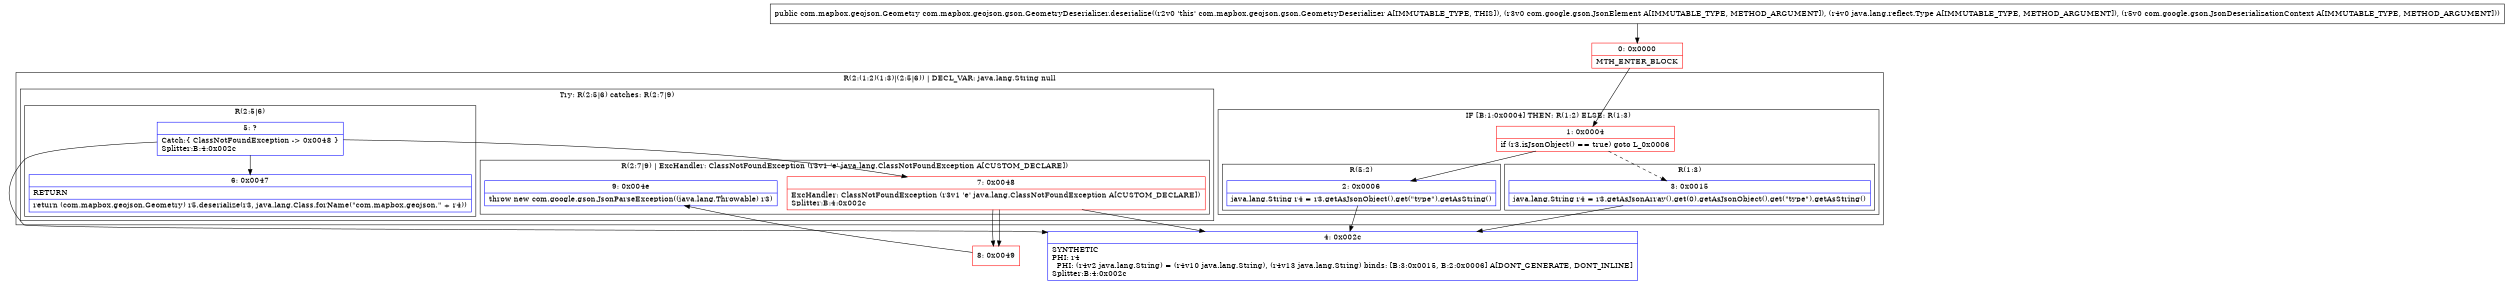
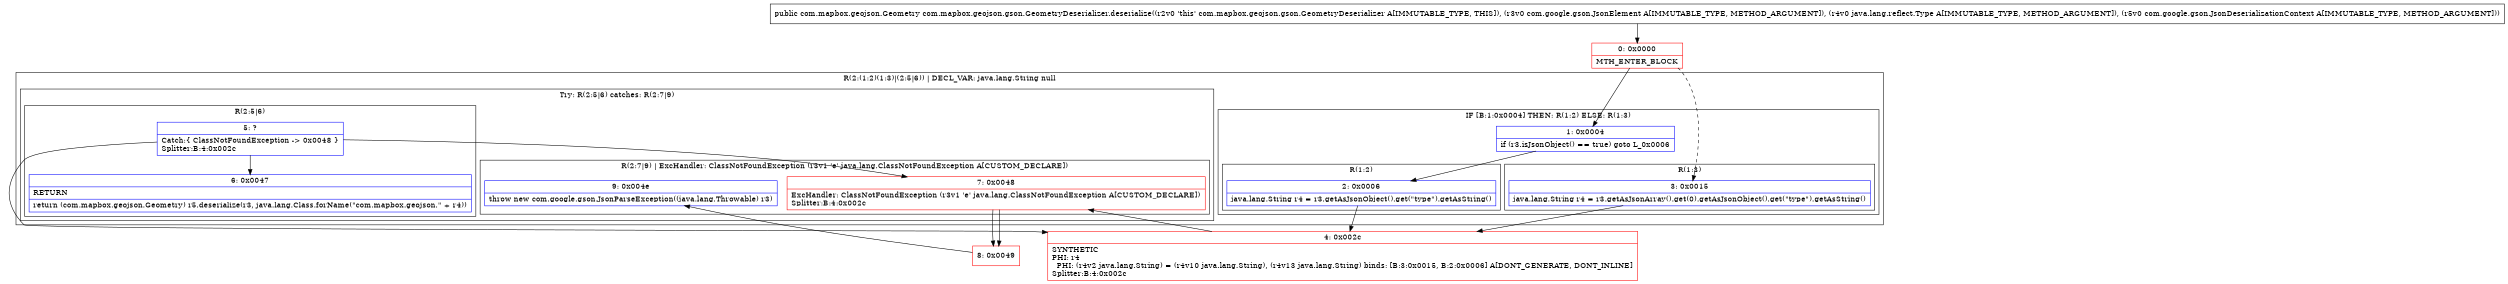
  digraph {
    node [color=blue shape=record]
    n1 [label="{2\:\ 0x0006|java.lang.String r4 = r3.getAsJsonObject().get(\"type\").getAsString()\l}"]
    n2 [label="{3\:\ 0x0015|java.lang.String r4 = r3.getAsJsonArray().get(0).getAsJsonObject().get(\"type\").getAsString()\l}"]
-   n3 [color=red label="{1\:\ 0x0004|if (r3.isJsonObject() == true) goto L_0x0006\l}"]
+   n3 [label="{1\:\ 0x0004|if (r3.isJsonObject() == true) goto L_0x0006\l}"]
    n4 [label="{5\:\ ?|Catch:\{ ClassNotFoundException \-\> 0x0048 \}\lSplitter:B:4:0x002c\l}"]
    n5 [label="{6\:\ 0x0047|RETURN\l|return (com.mapbox.geojson.Geometry) r5.deserialize(r3, java.lang.Class.forName(\"com.mapbox.geojson.\" + r4))\l}"]
    n6 [color=red label="{7\:\ 0x0048|ExcHandler: ClassNotFoundException (r3v1 'e' java.lang.ClassNotFoundException A[CUSTOM_DECLARE])\lSplitter:B:4:0x002c\l}"]
    n7 [label="{9\:\ 0x004e|throw new com.google.gson.JsonParseException((java.lang.Throwable) r3)\l}"]
-   n8 [label="{4\:\ 0x002c|SYNTHETIC\lPHI: r4 \l  PHI: (r4v2 java.lang.String) = (r4v10 java.lang.String), (r4v13 java.lang.String) binds: [B:3:0x0015, B:2:0x0006] A[DONT_GENERATE, DONT_INLINE]\lSplitter:B:4:0x002c\l}"]
+   n8 [color=red label="{4\:\ 0x002c|SYNTHETIC\lPHI: r4 \l  PHI: (r4v2 java.lang.String) = (r4v10 java.lang.String), (r4v13 java.lang.String) binds: [B:3:0x0015, B:2:0x0006] A[DONT_GENERATE, DONT_INLINE]\lSplitter:B:4:0x002c\l}"]
    n9 [color=red label="{8\:\ 0x0049}"]
    n10 [color=red label="{0\:\ 0x0000|MTH_ENTER_BLOCK\l}"]
    n11 [label="{public com.mapbox.geojson.Geometry com.mapbox.geojson.gson.GeometryDeserializer.deserialize((r2v0 'this' com.mapbox.geojson.gson.GeometryDeserializer A[IMMUTABLE_TYPE, THIS]), (r3v0 com.google.gson.JsonElement A[IMMUTABLE_TYPE, METHOD_ARGUMENT]), (r4v0 java.lang.reflect.Type A[IMMUTABLE_TYPE, METHOD_ARGUMENT]), (r5v0 com.google.gson.JsonDeserializationContext A[IMMUTABLE_TYPE, METHOD_ARGUMENT])) }" color=""]
    subgraph cluster_1 {
      label="R(2:(1:2)(1:3)|(2:5|6)) | DECL_VAR: java.lang.String null\l"
      subgraph cluster_2 {
        label="IF [B:1:0x0004] THEN: R(1:2) ELSE: R(1:3)"
        n3
        subgraph cluster_3 {
-         label="R(5:2)"
+         label="R(1:2)"
          n1
        }
        subgraph cluster_4 {
          label="R(1:3)"
          n2
        }
      }
      subgraph cluster_5 {
        label="Try: R(2:5|6) catches: R(2:7|9)"
        subgraph cluster_6 {
          label="R(2:5|6)"
          n4
          n5
        }
        subgraph cluster_7 {
          label="R(2:7|9) | ExcHandler: ClassNotFoundException (r3v1 'e' java.lang.ClassNotFoundException A[CUSTOM_DECLARE])\l"
          n6
          n7
        }
      }
    }
    subgraph cluster_8 {
      label="R(2:7|9) | ExcHandler: ClassNotFoundException (r3v1 'e' java.lang.ClassNotFoundException A[CUSTOM_DECLARE])\l"
    }
    n1 -> n8
    n2 -> n8
    n3 -> n1
-   n3 -> n2 [style=dashed]
+   n10 -> n2 [style=dashed]
    n4 -> n5
    n4 -> n6
    n4 -> n8
    n6 -> n9
    n6 -> n9
-   n6 -> n8
+   n8 -> n6
    n9 -> n7
    n10 -> n3
    n11 -> n10
  }
